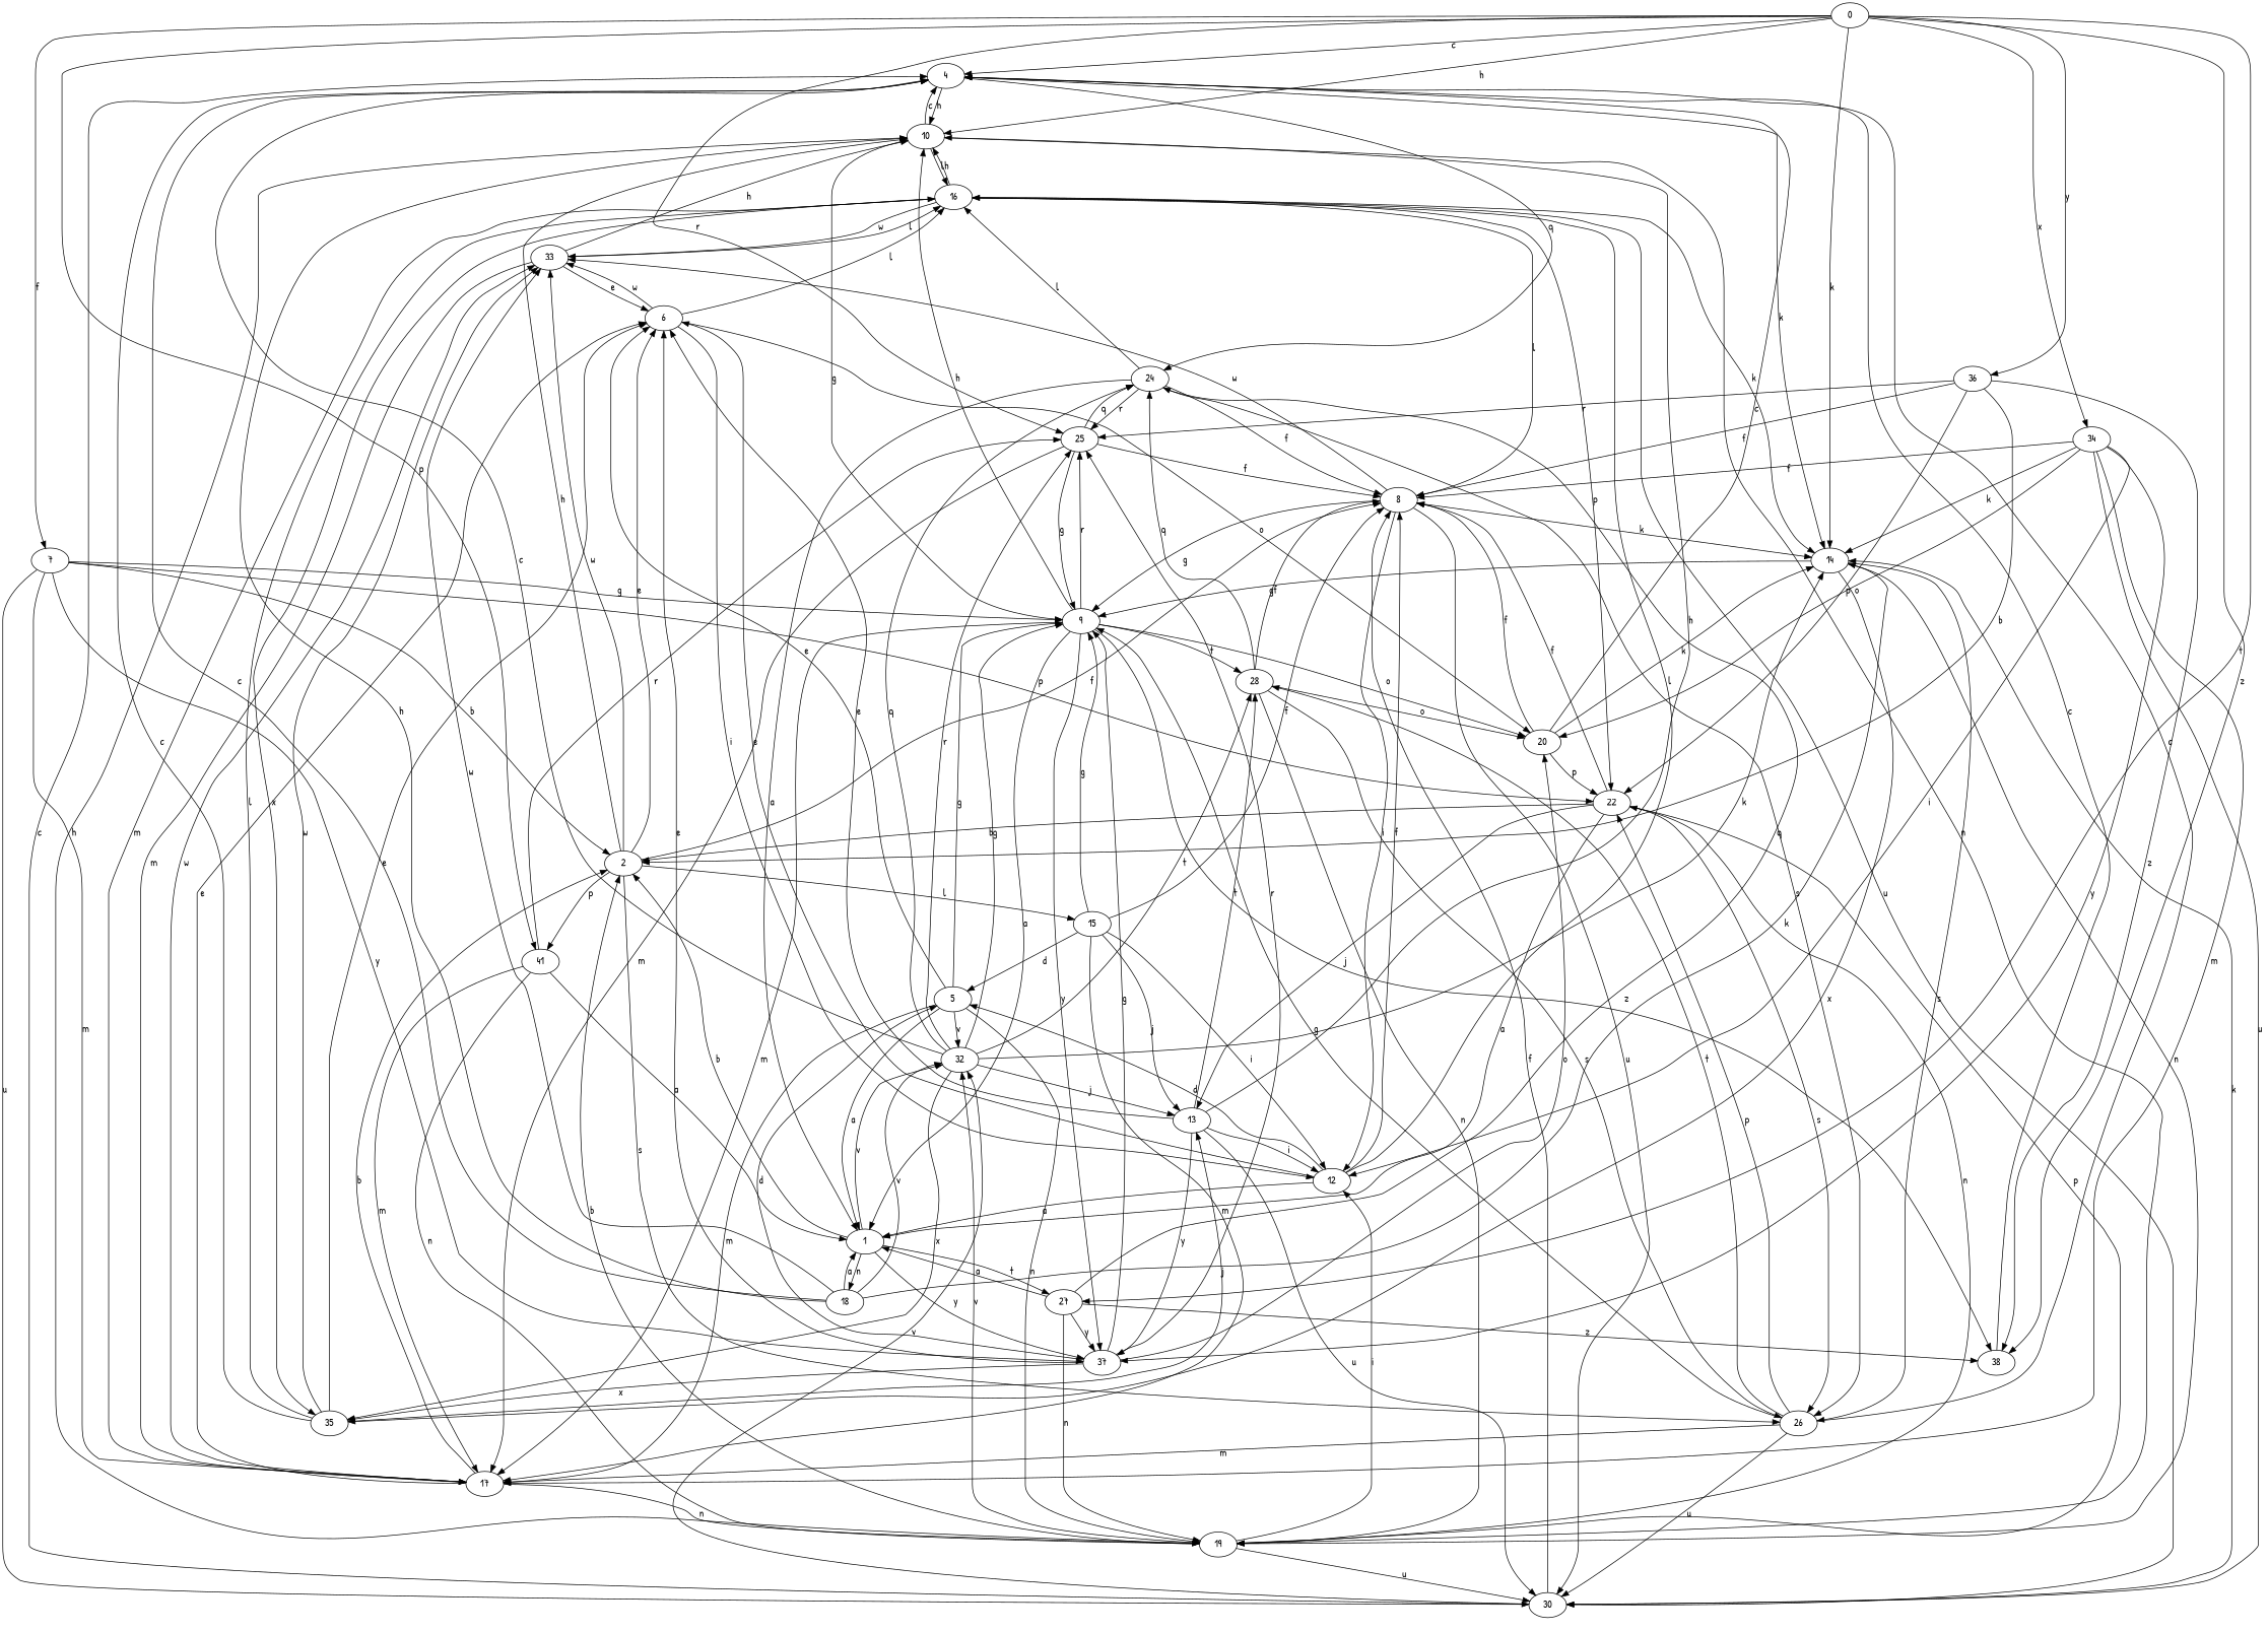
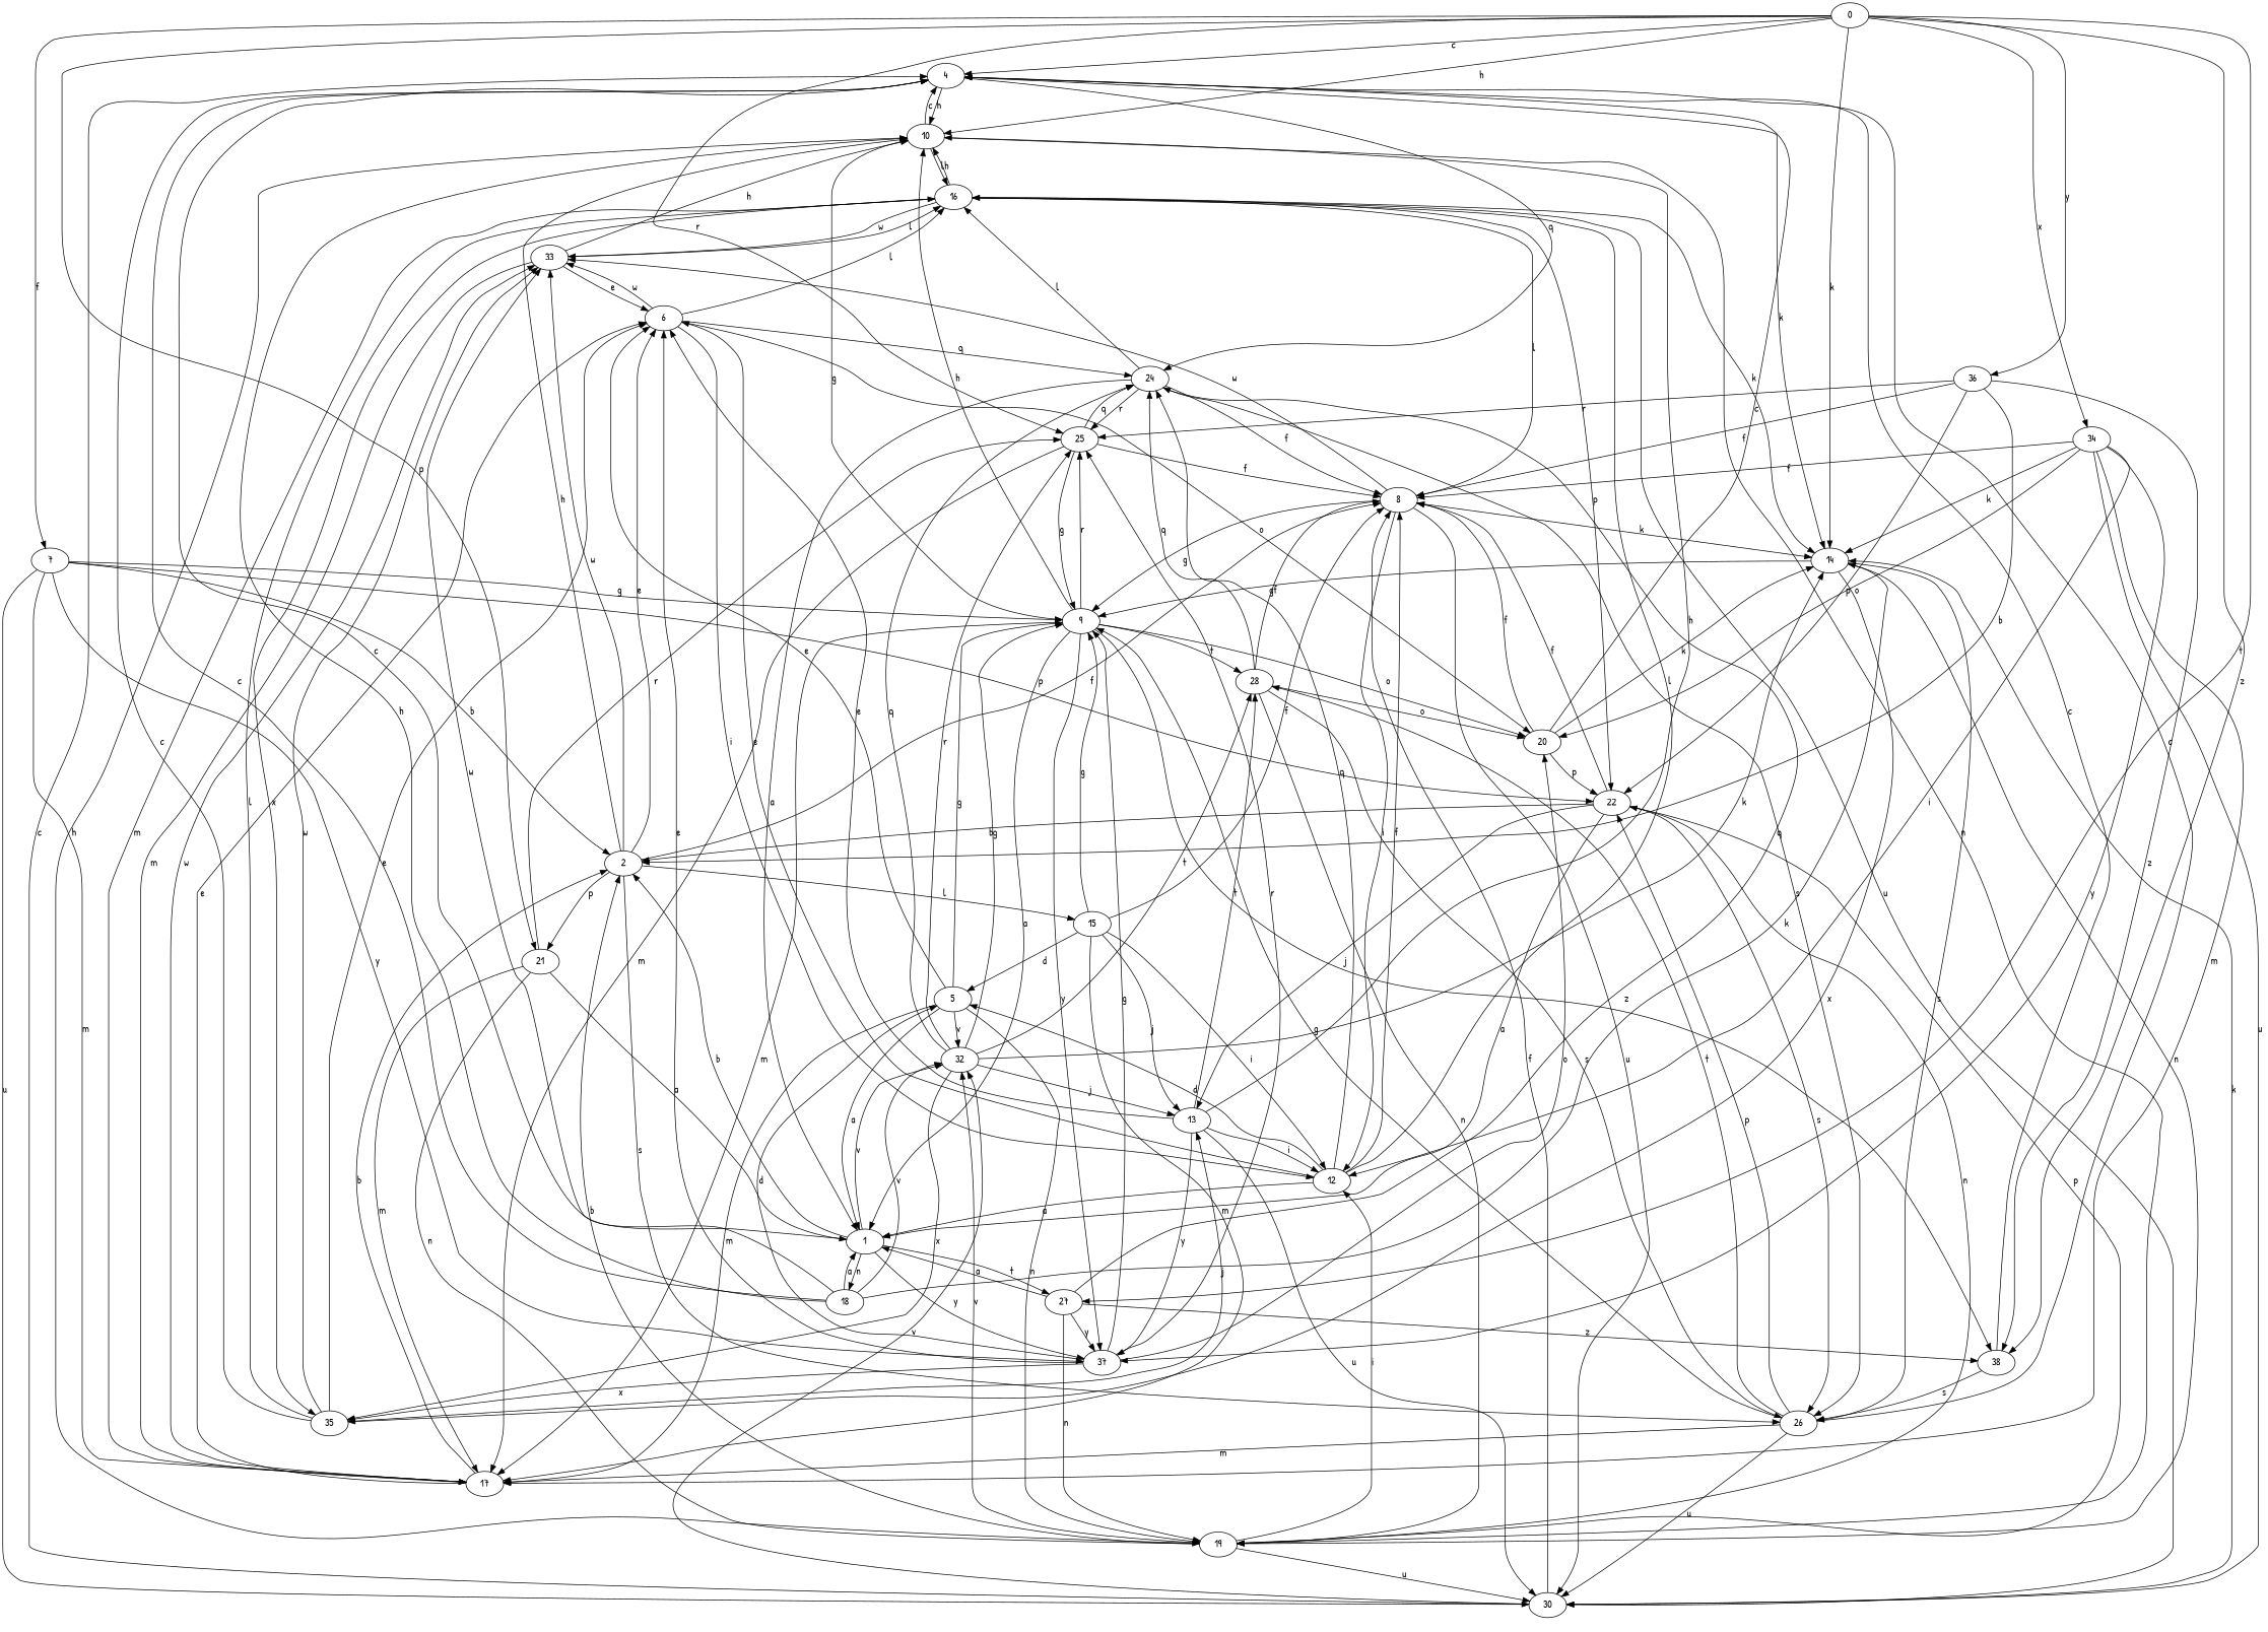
  strict digraph {
    fontname="Patrick Hand"
    node [fontname="Patrick Hand"]
    edge [fontname="Patrick Hand"]
    0
    4
    7
    10
    14
-   21 [label=41]
+   21
    25
    27
    34
    36
    38
    24
    2
    37
    9
    17
    22
    30
    19
    16
    26
    35
    1
    8
    12
    20
    18
    32
    6
    15
    33
    28
    13
    5
    0 -> 4 [label=c]
    0 -> 7 [label=f]
    0 -> 10 [label=h]
    0 -> 14 [label=k]
    0 -> 21 [label=p]
    0 -> 25 [label=r]
    0 -> 27 [label=t]
    0 -> 34 [label=x]
    0 -> 36 [label=y]
    0 -> 38 [label=z]
    4 -> 10 [label=h]
    4 -> 14 [label=k]
    4 -> 24 [label=q]
    7 -> 2 [label=b]
    7 -> 37 [label=y]
    7 -> 9 [label=g]
    7 -> 17 [label=m]
    7 -> 22 [label=p]
    7 -> 30 [label=u]
    10 -> 4 [label=c]
    10 -> 9 [label=g]
    10 -> 19 [label=n]
    10 -> 16 [label=l]
    14 -> 9 [label=g]
    14 -> 19 [label=n]
    14 -> 26 [label=s]
    14 -> 35 [label=x]
    21 -> 25 [label=r]
    21 -> 17 [label=m]
    21 -> 19 [label=n]
    21 -> 1 [label=a]
    25 -> 24 [label=q]
    25 -> 9 [label=g]
    25 -> 17 [label=m]
    25 -> 8 [label=f]
    27 -> 38 [label=z]
    27 -> 24 [label=q]
    27 -> 37 [label=y]
    27 -> 19 [label=n]
    27 -> 1 [label=a]
    34 -> 14 [label=k]
    34 -> 37 [label=y]
    34 -> 17 [label=m]
    34 -> 30 [label=u]
    34 -> 8 [label=f]
    34 -> 12 [label=i]
    34 -> 20 [label=o]
    36 -> 25 [label=r]
    36 -> 38 [label=z]
    36 -> 2 [label=b]
    36 -> 22 [label=p]
    36 -> 8 [label=f]
    38 -> 4 [label=c]
+   38 -> 26 [label=s]
    24 -> 25 [label=r]
    24 -> 16 [label=l]
    24 -> 26 [label=s]
    24 -> 1 [label=a]
    24 -> 8 [label=f]
    2 -> 10 [label=h]
    2 -> 21 [label=p]
    2 -> 26 [label=s]
    2 -> 8 [label=f]
    2 -> 6 [label=e]
    2 -> 15 [label=l]
    2 -> 33 [label=w]
    37 -> 25 [label=r]
    37 -> 9 [label=g]
    37 -> 35 [label=x]
    37 -> 20 [label=o]
    37 -> 6 [label=e]
    37 -> 5 [label=d]
    9 -> 10 [label=h]
    9 -> 25 [label=r]
    9 -> 38 [label=z]
    9 -> 37 [label=y]
    9 -> 17 [label=m]
    9 -> 1 [label=a]
    9 -> 20 [label=o]
    9 -> 28 [label=t]
    17 -> 2 [label=b]
-   17 -> 19 [label=n]
    17 -> 6 [label=e]
    17 -> 33 [label=w]
    22 -> 2 [label=b]
    22 -> 19 [label=n]
    22 -> 26 [label=s]
    22 -> 1 [label=a]
    22 -> 8 [label=f]
    22 -> 13 [label=j]
    30 -> 4 [label=c]
    30 -> 14 [label=k]
    30 -> 8 [label=f]
    30 -> 32 [label=v]
    19 -> 10 [label=h]
    19 -> 2 [label=b]
    19 -> 22 [label=p]
    19 -> 30 [label=u]
    19 -> 12 [label=i]
    19 -> 32 [label=v]
    16 -> 10 [label=h]
    16 -> 14 [label=k]
    16 -> 17 [label=m]
    16 -> 22 [label=p]
    16 -> 30 [label=u]
    16 -> 35 [label=x]
    16 -> 33 [label=w]
    26 -> 4 [label=c]
    26 -> 9 [label=g]
    26 -> 17 [label=m]
    26 -> 22 [label=p]
    26 -> 30 [label=u]
    26 -> 28 [label=t]
    35 -> 4 [label=c]
    35 -> 16 [label=l]
    35 -> 6 [label=e]
    35 -> 33 [label=w]
    35 -> 13 [label=j]
-   32 -> 4 [label=c]
+   1 -> 4 [label=c]
    1 -> 27 [label=t]
    1 -> 2 [label=b]
    1 -> 37 [label=y]
    1 -> 18 [label=n]
    1 -> 32 [label=v]
    8 -> 14 [label=k]
    8 -> 9 [label=g]
    8 -> 30 [label=u]
    8 -> 16 [label=l]
    8 -> 12 [label=i]
    8 -> 33 [label=w]
+   12 -> 24 [label=q]
    12 -> 16 [label=l]
    12 -> 1 [label=a]
    12 -> 8 [label=f]
    12 -> 6 [label=e]
    12 -> 5 [label=d]
    20 -> 4 [label=c]
    20 -> 14 [label=k]
    20 -> 22 [label=p]
    20 -> 8 [label=f]
    18 -> 4 [label=c]
    18 -> 10 [label=h]
    18 -> 14 [label=k]
    18 -> 1 [label=a]
    18 -> 32 [label=v]
    18 -> 33 [label=w]
    32 -> 14 [label=k]
    32 -> 25 [label=r]
    32 -> 24 [label=q]
    32 -> 9 [label=g]
    32 -> 35 [label=x]
    32 -> 28 [label=t]
    32 -> 13 [label=j]
+   6 -> 24 [label=q]
    6 -> 16 [label=l]
    6 -> 12 [label=i]
    6 -> 20 [label=o]
    6 -> 33 [label=w]
    15 -> 9 [label=g]
    15 -> 17 [label=m]
    15 -> 8 [label=f]
    15 -> 12 [label=i]
    15 -> 13 [label=j]
    15 -> 5 [label=d]
    33 -> 10 [label=h]
    33 -> 17 [label=m]
    33 -> 16 [label=l]
    33 -> 6 [label=e]
    28 -> 24 [label=q]
    28 -> 19 [label=n]
    28 -> 26 [label=s]
    28 -> 8 [label=f]
    28 -> 20 [label=o]
    13 -> 10 [label=h]
    13 -> 37 [label=y]
    13 -> 30 [label=u]
    13 -> 12 [label=i]
    13 -> 6 [label=e]
    13 -> 28 [label=t]
    5 -> 9 [label=g]
    5 -> 17 [label=m]
    5 -> 19 [label=n]
    5 -> 1 [label=a]
    5 -> 32 [label=v]
    5 -> 6 [label=e]
  }
